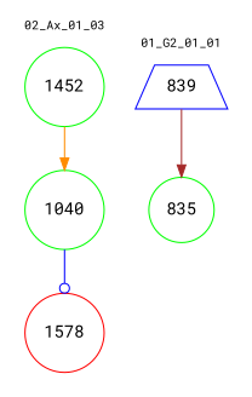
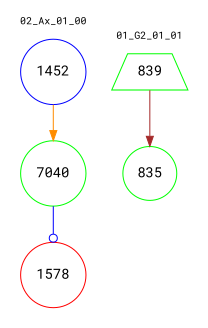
  digraph {
    fontname="Roboto Mono"
    node [color=blue fontname="Roboto Mono" shape=circle]
    edge [arrowhead=normal fontname="Roboto Mono"]
-   n1 [color=green label=1452]
-   n2 [color=green label=1040]
+   n1 [label=1452]
+   n2 [color=green label=7040]
    n3 [color=red label=1578]
-   n4 [label=839 shape=trapezium]
+   n4 [color=green label=839 shape=trapezium]
    n5 [color=green label=835]
    subgraph cluster_1 {
      color=white
      fontsize=10
-     label="02_Ax_01_03"
+     label="02_Ax_01_00"
      n1
      n2
      n3
    }
    subgraph cluster_2 {
      color=white
      fontsize=10
      label="01_G2_01_01"
      n4
      n5
    }
    n1 -> n2 [color=darkorange]
    n2 -> n3 [arrowhead=odot color=blue]
    n4 -> n5 [color=brown]
  }
